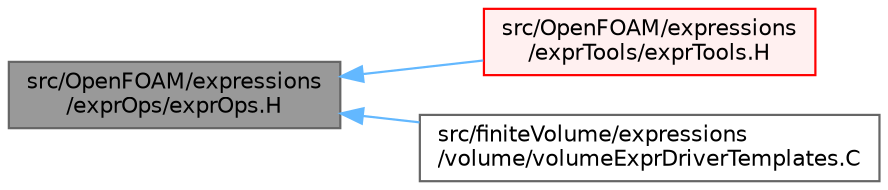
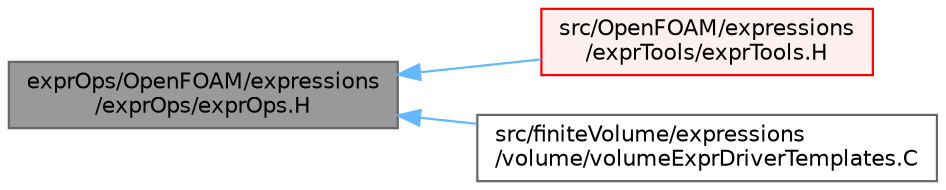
  digraph {
    rankdir=LR
    node [fontname=Helvetica fontsize=10 shape=box style=filled]
    edge [color=steelblue1 dir=back fontname=Helvetica fontsize=10 labelfontname=Helvetica labelfontsize=10 style=solid]
-   n1 [color=gray40 fillcolor=grey60 fontcolor=black height=0.2 label="src/OpenFOAM/expressions\l/exprOps/exprOps.H" width=0.4]
+   n1 [color=gray40 fillcolor=grey60 fontcolor=black height=0.2 label="exprOps/OpenFOAM/expressions\l/exprOps/exprOps.H" width=0.4]
    n2 [color=red fillcolor="#FFF0F0" height=0.2 label="src/OpenFOAM/expressions\l/exprTools/exprTools.H" width=0.4]
    n3 [color=grey40 fillcolor=white height=0.2 label="src/finiteVolume/expressions\l/volume/volumeExprDriverTemplates.C" width=0.4]
    n1 -> n2
    n1 -> n3
  }
